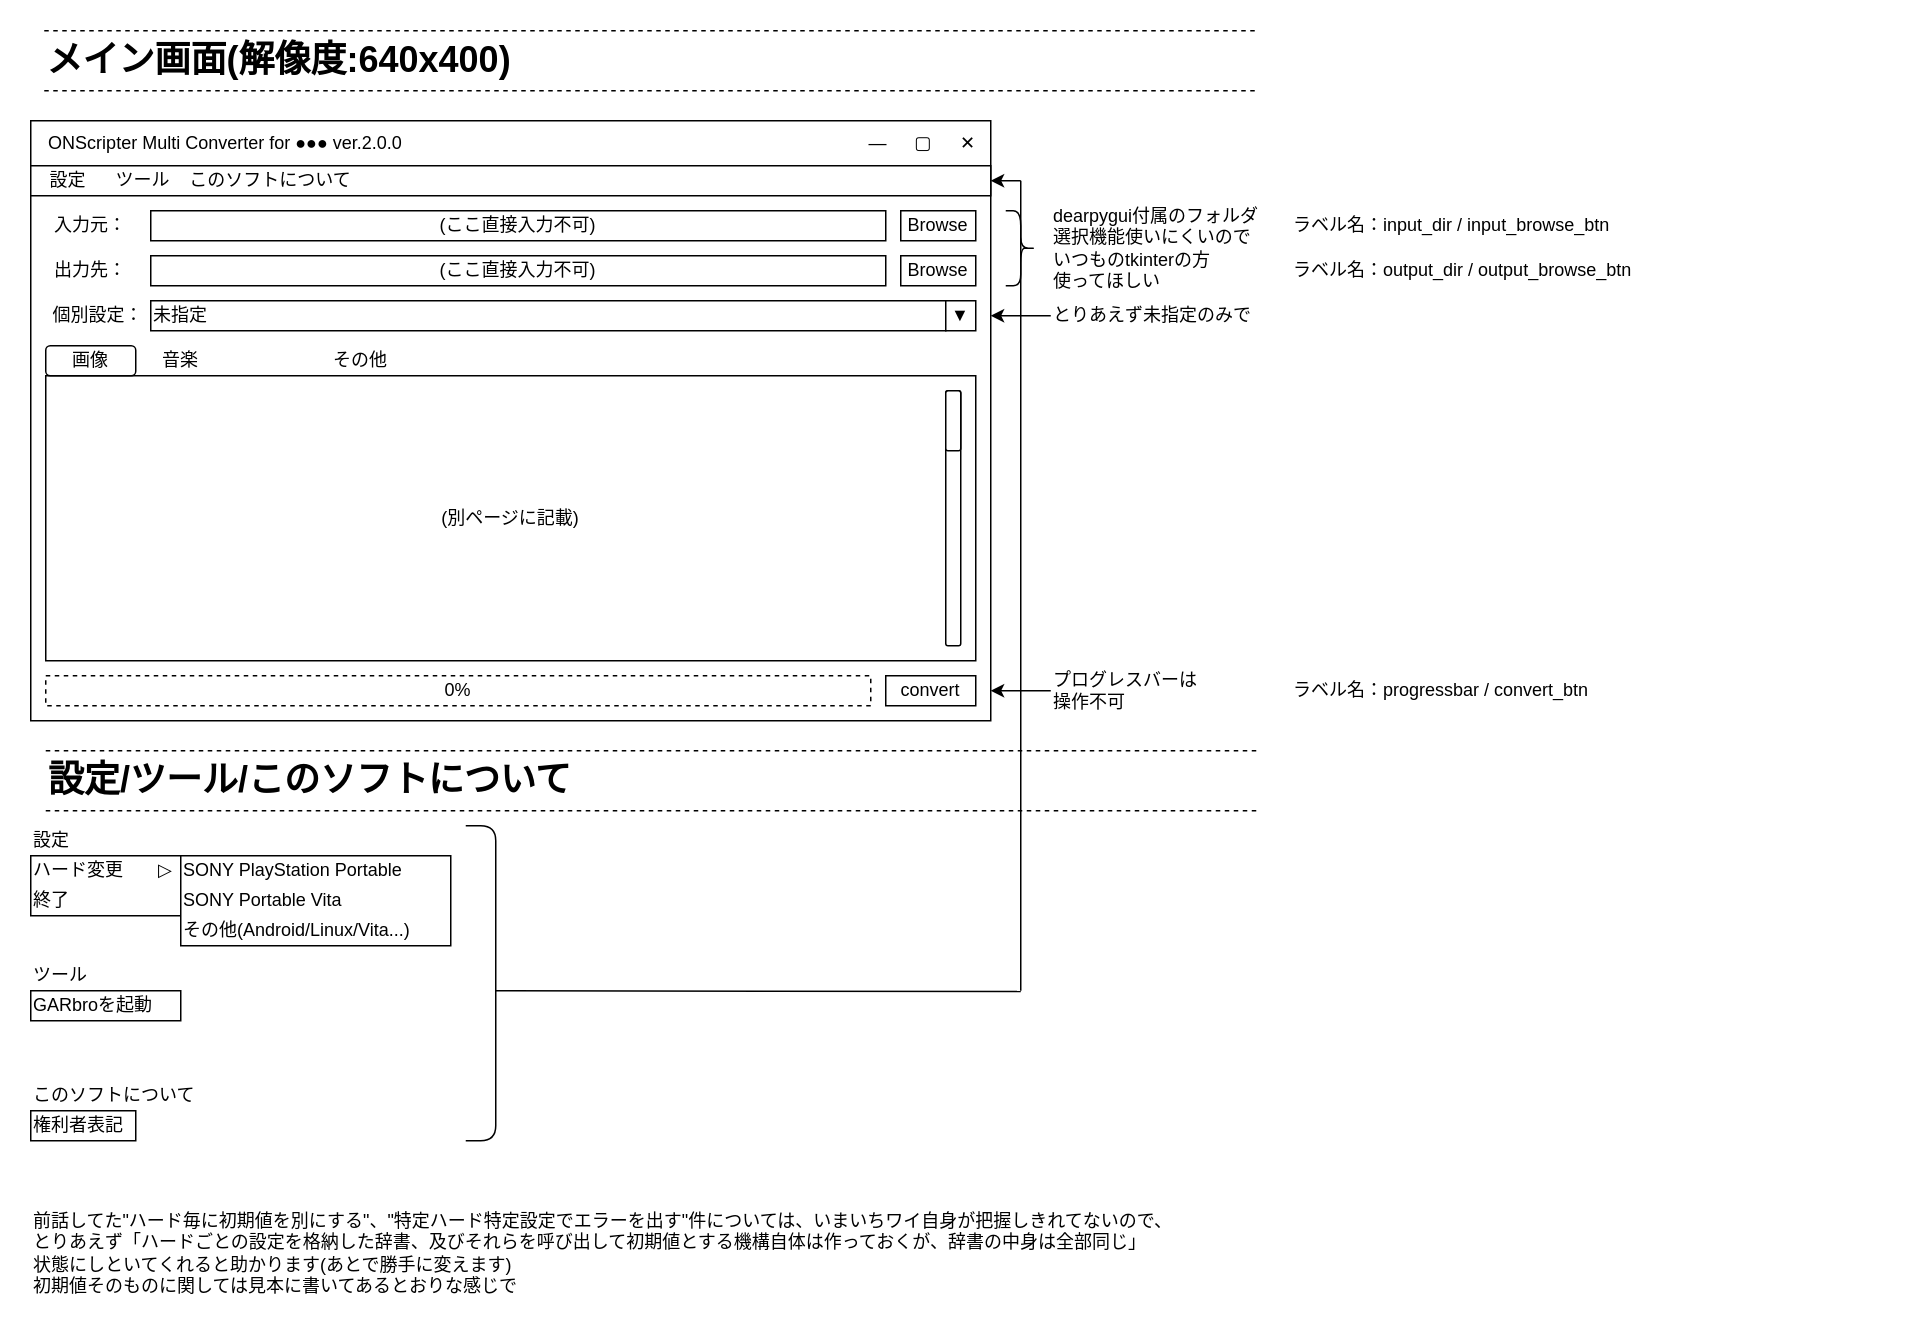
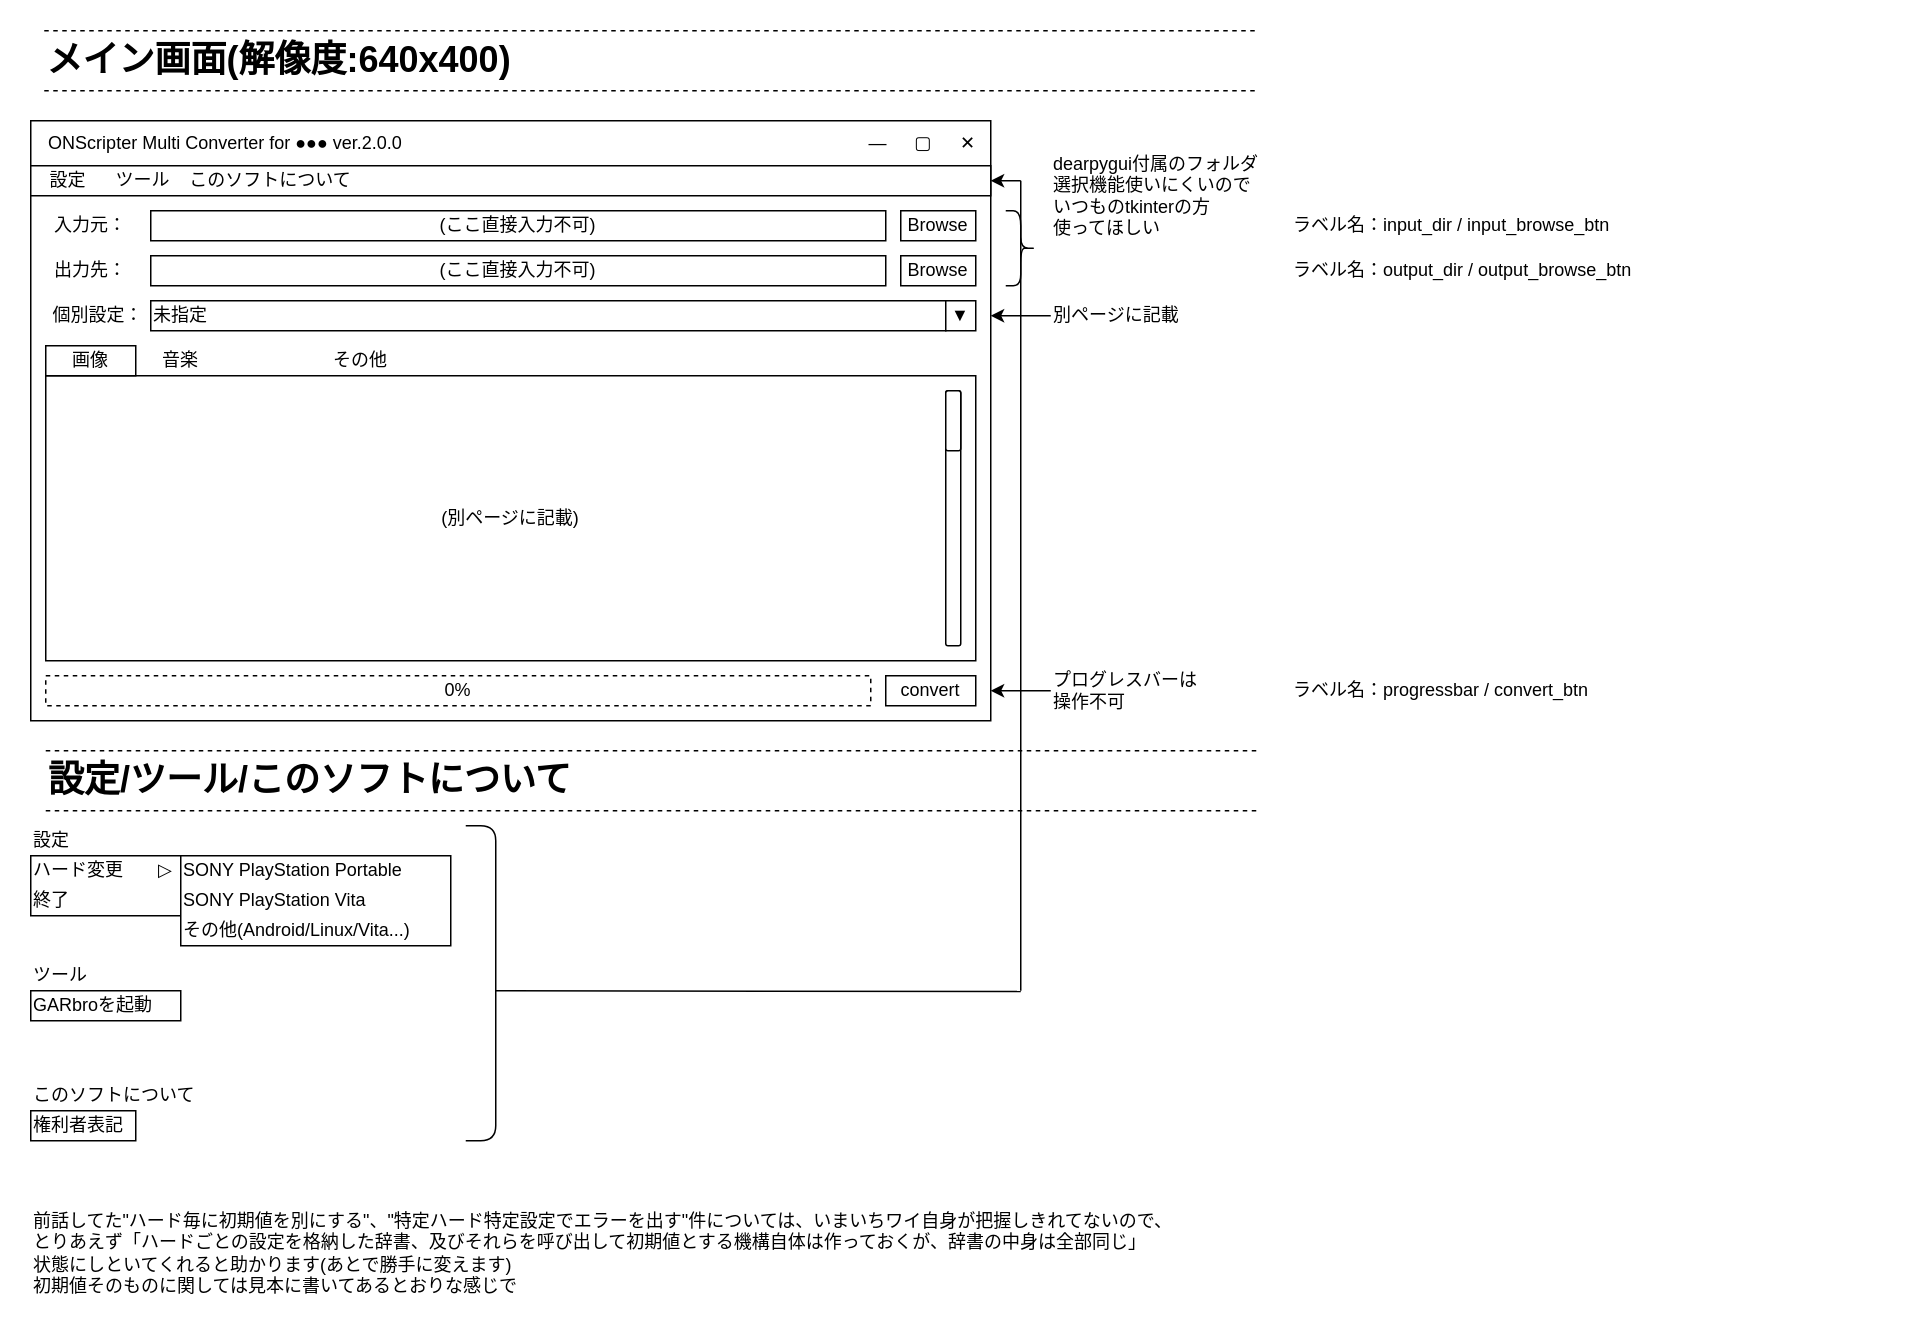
  <mxCell id="0" />
  <mxCell id="1" parent="0" />
  <mxCell id="2" value="" style="rounded=0;whiteSpace=wrap;html=1;" parent="1" vertex="1"><mxGeometry y="80" width="640" height="400" as="geometry" x="20" /></mxCell>
  <mxCell id="3" value="" style="rounded=0;whiteSpace=wrap;html=1;align=center;" parent="1" vertex="1"><mxGeometry y="110" width="640" height="20" as="geometry" x="20" /></mxCell>
  <mxCell id="4" value="(ここ直接入力不可)" style="rounded=0;whiteSpace=wrap;html=1;" parent="1" vertex="1"><mxGeometry x="100" y="140" width="490" height="20" as="geometry" /></mxCell>
  <mxCell id="5" value="Browse" style="rounded=0;whiteSpace=wrap;html=1;" parent="1" vertex="1"><mxGeometry x="600" y="140" width="50" height="20" as="geometry" /></mxCell>
  <mxCell id="6" value="入力元：" style="text;html=1;align=center;verticalAlign=middle;whiteSpace=wrap;rounded=0;" parent="1" vertex="1"><mxGeometry x="30" y="140" width="60" height="20" as="geometry" /></mxCell>
  <mxCell id="7" value="出力先：" style="text;html=1;align=center;verticalAlign=middle;whiteSpace=wrap;rounded=0;" parent="1" vertex="1"><mxGeometry x="30" y="170" width="60" height="20" as="geometry" /></mxCell>
  <mxCell id="8" value="個別設定：" style="text;html=1;align=center;verticalAlign=middle;whiteSpace=wrap;rounded=0;" parent="1" vertex="1"><mxGeometry x="30" y="200" width="70" height="20" as="geometry" /></mxCell>
  <mxCell id="9" value="未指定" style="rounded=0;whiteSpace=wrap;html=1;align=left;" parent="1" vertex="1"><mxGeometry x="100" y="200" width="530" height="20" as="geometry" /></mxCell>
  <mxCell id="10" value="(ここ直接入力不可)" style="rounded=0;whiteSpace=wrap;html=1;" parent="1" vertex="1"><mxGeometry x="100" y="170" width="490" height="20" as="geometry" /></mxCell>
  <mxCell id="11" value="Browse" style="rounded=0;whiteSpace=wrap;html=1;" parent="1" vertex="1"><mxGeometry x="600" y="170" width="50" height="20" as="geometry" /></mxCell>
  <mxCell id="12" value="▼" style="rounded=0;whiteSpace=wrap;html=1;" parent="1" vertex="1"><mxGeometry x="630" y="200" width="20" height="20" as="geometry" /></mxCell>
  <mxCell id="13" value="(別ページに記載)" style="rounded=0;whiteSpace=wrap;html=1;" parent="1" vertex="1"><mxGeometry x="30" y="250" width="620" height="190" as="geometry" /></mxCell>
  <mxCell id="14" value="convert" style="rounded=0;whiteSpace=wrap;html=1;" parent="1" vertex="1"><mxGeometry x="590" y="450" width="60" height="20" as="geometry" /></mxCell>
  <mxCell id="15" value="0%" style="rounded=0;whiteSpace=wrap;html=1;dashed=1;" parent="1" vertex="1"><mxGeometry x="30" y="450" width="550" height="20" as="geometry" /></mxCell>
- <mxCell id="16" value="画像" style="whiteSpace=wrap;html=1;rounded=1;" parent="1" vertex="1"><mxGeometry x="30" y="230" width="60" height="20" as="geometry" /></mxCell>
+ <mxCell id="16" value="画像" style="rounded=0;whiteSpace=wrap;html=1;" parent="1" vertex="1"><mxGeometry x="30" y="230" width="60" height="20" as="geometry" /></mxCell>
  <mxCell id="17" value="" style="rounded=1;whiteSpace=wrap;html=1;" parent="1" vertex="1"><mxGeometry x="630" y="260" width="10" height="170" as="geometry" /></mxCell>
  <mxCell id="18" value="" style="rounded=1;whiteSpace=wrap;html=1;" parent="1" vertex="1"><mxGeometry x="630" y="260" width="10" height="40" as="geometry" /></mxCell>
  <mxCell id="19" value="音楽" style="text;html=1;align=center;verticalAlign=middle;whiteSpace=wrap;rounded=0;" parent="1" vertex="1"><mxGeometry x="90" y="230" width="60" height="20" as="geometry" /></mxCell>
  <mxCell id="20" value="その他" style="text;html=1;align=center;verticalAlign=middle;whiteSpace=wrap;rounded=0;" parent="1" vertex="1"><mxGeometry x="210" y="230" width="60" height="20" as="geometry" /></mxCell>
  <mxCell id="21" value="&lt;span style=&quot;text-align: left;&quot;&gt;―&lt;/span&gt;" style="text;html=1;align=center;verticalAlign=middle;whiteSpace=wrap;rounded=0;" parent="1" vertex="1"><mxGeometry x="570" y="80" width="30" height="30" as="geometry" /></mxCell>
  <mxCell id="22" value="&lt;span style=&quot;text-align: left;&quot;&gt;▢&lt;/span&gt;" style="text;html=1;align=center;verticalAlign=middle;whiteSpace=wrap;rounded=0;" parent="1" vertex="1"><mxGeometry x="600" y="80" width="30" height="30" as="geometry" /></mxCell>
  <mxCell id="23" value="&lt;span style=&quot;text-align: left;&quot;&gt;✕&lt;/span&gt;" style="text;html=1;align=center;verticalAlign=middle;whiteSpace=wrap;rounded=0;" parent="1" vertex="1"><mxGeometry x="630" y="80" width="30" height="30" as="geometry" /></mxCell>
  <mxCell id="24" value="&lt;span style=&quot;&quot;&gt;ONScripter Multi Converter for ●●● ver.2.0.0&lt;/span&gt;" style="text;html=1;align=center;verticalAlign=middle;whiteSpace=wrap;rounded=0;" parent="1" vertex="1"><mxGeometry y="80" width="260" height="30" as="geometry" x="20" /></mxCell>
  <mxCell id="25" value="&lt;span style=&quot;text-align: left;&quot;&gt;ツール&lt;/span&gt;" style="text;html=1;align=center;verticalAlign=middle;whiteSpace=wrap;rounded=0;" parent="1" vertex="1"><mxGeometry x="70" y="110" width="50" height="20" as="geometry" /></mxCell>
  <mxCell id="26" value="&lt;span style=&quot;text-align: left;&quot;&gt;このソフトについて&lt;/span&gt;" style="text;html=1;align=center;verticalAlign=middle;whiteSpace=wrap;rounded=0;" parent="1" vertex="1"><mxGeometry x="120" y="110" width="120" height="20" as="geometry" /></mxCell>
  <mxCell id="27" value="設定" style="text;html=1;align=center;verticalAlign=middle;whiteSpace=wrap;rounded=0;" parent="1" vertex="1"><mxGeometry y="110" width="50" height="20" as="geometry" x="20" /></mxCell>
  <mxCell id="28" value="" style="endArrow=classic;html=1;rounded=0;" parent="1" edge="1"><mxGeometry width="50" height="50" relative="1" as="geometry"><mxPoint x="700" y="210" as="sourcePoint" /><mxPoint x="660" y="210" as="targetPoint" /></mxGeometry></mxCell>
- <mxCell id="29" value="とりあえず未指定のみで" style="text;html=1;align=left;verticalAlign=middle;whiteSpace=wrap;rounded=0;" parent="1" vertex="1"><mxGeometry x="700" y="200" width="140" height="20" as="geometry" /></mxCell>
+ <mxCell id="29" value="別ページに記載" style="text;html=1;align=left;verticalAlign=middle;whiteSpace=wrap;rounded=0;" parent="1" vertex="1"><mxGeometry x="700" y="200" width="140" height="20" as="geometry" /></mxCell>
  <mxCell id="30" value="" style="shape=curlyBracket;whiteSpace=wrap;html=1;rounded=1;flipH=1;labelPosition=right;verticalLabelPosition=middle;align=left;verticalAlign=middle;" parent="1" vertex="1"><mxGeometry x="670" y="140" width="20" height="50" as="geometry" /></mxCell>
- <mxCell id="31" value="dearpygui付属のフォルダ選択機能使いにくいので&lt;br&gt;いつものtkinterの方&lt;br&gt;使ってほしい" style="text;html=1;align=left;verticalAlign=middle;whiteSpace=wrap;rounded=0;" parent="1" vertex="1"><mxGeometry x="700" y="140" width="140" height="50" as="geometry" /></mxCell>
+ <mxCell id="31" value="dearpygui付属のフォルダ選択機能使いにくいので&lt;br&gt;いつものtkinterの方&lt;br&gt;使ってほしい" style="text;html=1;align=left;verticalAlign=middle;whiteSpace=wrap;rounded=0;" parent="1" vertex="1"><mxGeometry x="700" y="105" width="140" height="50" as="geometry" /></mxCell>
  <mxCell id="32" value="" style="endArrow=classic;html=1;rounded=0;" parent="1" edge="1"><mxGeometry width="50" height="50" relative="1" as="geometry"><mxPoint x="680" y="120" as="sourcePoint" /><mxPoint x="660" y="120" as="targetPoint" /></mxGeometry></mxCell>
  <mxCell id="33" value="" style="endArrow=none;html=1;rounded=0;" parent="1" edge="1"><mxGeometry width="50" height="50" relative="1" as="geometry"><mxPoint x="680" y="660" as="sourcePoint" /><mxPoint x="680" y="120" as="targetPoint" /></mxGeometry></mxCell>
  <mxCell id="34" value="" style="endArrow=none;dashed=1;html=1;rounded=0;" parent="1" edge="1"><mxGeometry width="50" height="50" relative="1" as="geometry"><mxPoint x="30" y="500" as="sourcePoint" /><mxPoint x="840" y="500" as="targetPoint" /></mxGeometry></mxCell>
  <mxCell id="35" value="" style="endArrow=classic;html=1;rounded=0;" parent="1" edge="1"><mxGeometry width="50" height="50" relative="1" as="geometry"><mxPoint x="700" y="460" as="sourcePoint" /><mxPoint x="660" y="460" as="targetPoint" /></mxGeometry></mxCell>
  <mxCell id="36" value="設定/ツール/このソフトについて" style="text;strokeColor=none;fillColor=none;html=1;fontSize=24;fontStyle=1;verticalAlign=middle;align=left;" parent="1" vertex="1"><mxGeometry x="30" y="510" width="430" height="20" as="geometry" /></mxCell>
  <mxCell id="37" value="" style="endArrow=none;dashed=1;html=1;rounded=0;" parent="1" edge="1"><mxGeometry width="50" height="50" relative="1" as="geometry"><mxPoint x="30" y="540" as="sourcePoint" /><mxPoint x="840" y="540" as="targetPoint" /></mxGeometry></mxCell>
  <mxCell id="38" value="" style="endArrow=none;dashed=1;html=1;rounded=0;" parent="1" edge="1"><mxGeometry width="50" height="50" relative="1" as="geometry"><mxPoint x="29" y="20" as="sourcePoint" /><mxPoint x="839" y="20" as="targetPoint" /></mxGeometry></mxCell>
  <mxCell id="39" value="メイン画面(解像度:640x400)" style="text;strokeColor=none;fillColor=none;html=1;fontSize=24;fontStyle=1;verticalAlign=middle;align=left;" parent="1" vertex="1"><mxGeometry x="29" y="30" width="430" height="20" as="geometry" /></mxCell>
  <mxCell id="40" value="" style="endArrow=none;dashed=1;html=1;rounded=0;" parent="1" edge="1"><mxGeometry width="50" height="50" relative="1" as="geometry"><mxPoint x="29" y="60" as="sourcePoint" /><mxPoint x="839" y="60" as="targetPoint" /></mxGeometry></mxCell>
  <mxCell id="41" value="設定" style="text;html=1;align=left;verticalAlign=middle;whiteSpace=wrap;rounded=0;" parent="1" vertex="1"><mxGeometry y="550" width="50" height="20" as="geometry" x="20" /></mxCell>
  <mxCell id="42" value="" style="rounded=0;whiteSpace=wrap;html=1;" parent="1" vertex="1"><mxGeometry y="570" width="100" height="40" as="geometry" x="20" /></mxCell>
  <mxCell id="43" value="ハード変更" style="text;html=1;align=left;verticalAlign=middle;whiteSpace=wrap;rounded=0;" parent="1" vertex="1"><mxGeometry y="570" width="70" height="20" as="geometry" x="20" /></mxCell>
  <mxCell id="44" value="終了" style="text;html=1;align=left;verticalAlign=middle;whiteSpace=wrap;rounded=0;" parent="1" vertex="1"><mxGeometry y="590" width="70" height="20" as="geometry" x="20" /></mxCell>
  <mxCell id="45" value="▷" style="text;html=1;align=center;verticalAlign=middle;whiteSpace=wrap;rounded=0;" parent="1" vertex="1"><mxGeometry x="100" y="570" width="20" height="20" as="geometry" /></mxCell>
  <mxCell id="46" value="" style="rounded=0;whiteSpace=wrap;html=1;" parent="1" vertex="1"><mxGeometry x="120" y="570" width="180" height="60" as="geometry" /></mxCell>
  <mxCell id="47" value="&lt;div&gt;SONY PlayStation Portable&lt;/div&gt;" style="text;html=1;align=left;verticalAlign=middle;whiteSpace=wrap;rounded=0;" parent="1" vertex="1"><mxGeometry x="120" y="570" width="180" height="20" as="geometry" /></mxCell>
- <mxCell id="48" value="&lt;div&gt;SONY Portable Vita&lt;/div&gt;" style="text;html=1;align=left;verticalAlign=middle;whiteSpace=wrap;rounded=0;" parent="1" vertex="1"><mxGeometry x="120" y="590" width="180" height="20" as="geometry" /></mxCell>
+ <mxCell id="48" value="&lt;div&gt;SONY PlayStation Vita&lt;/div&gt;" style="text;html=1;align=left;verticalAlign=middle;whiteSpace=wrap;rounded=0;" parent="1" vertex="1"><mxGeometry x="120" y="590" width="180" height="20" as="geometry" /></mxCell>
  <mxCell id="49" value="&lt;div&gt;その他(Android/Linux/Vita...)&lt;/div&gt;" style="text;html=1;align=left;verticalAlign=middle;whiteSpace=wrap;rounded=0;" parent="1" vertex="1"><mxGeometry x="120" y="610" width="180" height="20" as="geometry" /></mxCell>
  <mxCell id="50" value="ツール" style="text;html=1;align=left;verticalAlign=middle;whiteSpace=wrap;rounded=0;" parent="1" vertex="1"><mxGeometry y="640" width="50" height="20" as="geometry" x="20" /></mxCell>
  <mxCell id="51" value="" style="rounded=0;whiteSpace=wrap;html=1;" parent="1" vertex="1"><mxGeometry y="660" width="100" height="20" as="geometry" x="20" /></mxCell>
  <mxCell id="52" value="&lt;div&gt;GARbroを起動&lt;/div&gt;" style="text;html=1;align=left;verticalAlign=middle;whiteSpace=wrap;rounded=0;" parent="1" vertex="1"><mxGeometry y="660" width="100" height="20" as="geometry" x="20" /></mxCell>
  <mxCell id="53" value="このソフトについて" style="text;html=1;align=left;verticalAlign=middle;whiteSpace=wrap;rounded=0;" parent="1" vertex="1"><mxGeometry y="720" width="120" height="20" as="geometry" x="20" /></mxCell>
  <mxCell id="54" value="" style="rounded=0;whiteSpace=wrap;html=1;" parent="1" vertex="1"><mxGeometry y="740" width="70" height="20" as="geometry" x="20" /></mxCell>
  <mxCell id="55" value="&lt;div&gt;権利者表記&lt;/div&gt;" style="text;html=1;align=left;verticalAlign=middle;whiteSpace=wrap;rounded=0;" parent="1" vertex="1"><mxGeometry y="740" width="70" height="20" as="geometry" x="20" /></mxCell>
  <mxCell id="56" value="" style="endArrow=none;html=1;rounded=0;" parent="1" edge="1"><mxGeometry width="50" height="50" relative="1" as="geometry"><mxPoint x="330" y="660" as="sourcePoint" /><mxPoint x="680" y="660.5" as="targetPoint" /></mxGeometry></mxCell>
  <mxCell id="57" value="" style="shape=curlyBracket;whiteSpace=wrap;html=1;rounded=1;flipH=1;labelPosition=right;verticalLabelPosition=middle;align=left;verticalAlign=middle;size=0;" parent="1" vertex="1"><mxGeometry x="310" y="550" width="20" height="210" as="geometry" /></mxCell>
  <mxCell id="58" value="プログレスバーは&lt;br&gt;操作不可" style="text;html=1;align=left;verticalAlign=middle;whiteSpace=wrap;rounded=0;" parent="1" vertex="1"><mxGeometry x="700" y="440" width="140" height="40" as="geometry" /></mxCell>
  <mxCell id="59" value="ラベル名：input_dir&lt;span style=&quot;text-align: center;&quot;&gt;&amp;nbsp;/&amp;nbsp;&lt;/span&gt;input_b&lt;span style=&quot;text-align: center;&quot;&gt;rowse_btn&lt;/span&gt;" style="text;html=1;strokeColor=none;fillColor=none;align=left;verticalAlign=middle;whiteSpace=wrap;rounded=0;" vertex="1" parent="1"><mxGeometry x="860" y="140" width="400" height="20" as="geometry" /></mxCell>
  <mxCell id="60" value="ラベル名：output_dir&lt;span style=&quot;text-align: center;&quot;&gt;&amp;nbsp;/&amp;nbsp;&lt;/span&gt;output_b&lt;span style=&quot;text-align: center;&quot;&gt;rowse_btn&lt;/span&gt;" style="text;html=1;strokeColor=none;fillColor=none;align=left;verticalAlign=middle;whiteSpace=wrap;rounded=0;" vertex="1" parent="1"><mxGeometry x="860" y="170" width="400" height="20" as="geometry" /></mxCell>
  <mxCell id="61" value="ラベル名：progressbar / convert_btn" style="text;html=1;strokeColor=none;fillColor=none;align=left;verticalAlign=middle;whiteSpace=wrap;rounded=0;" vertex="1" parent="1"><mxGeometry x="860" y="450" width="400" height="20" as="geometry" /></mxCell>
  <mxCell id="62" value="前話してた&quot;ハード毎に初期値を別にする&quot;、&quot;特定ハード特定設定でエラーを出す&quot;件については、いまいちワイ自身が把握しきれてないので、&lt;br&gt;とりあえず「ハードごとの設定を格納した辞書、及びそれらを呼び出して初期値とする機構自体は作っておくが、辞書の中身は全部同じ」&lt;br&gt;状態にしといてくれると助かります(あとで勝手に変えます)&lt;br&gt;初期値そのものに関しては見本に書いてあるとおりな感じで" style="text;html=1;strokeColor=none;fillColor=none;align=left;verticalAlign=middle;whiteSpace=wrap;rounded=0;" vertex="1" parent="1"><mxGeometry y="800" width="820" height="70" as="geometry" x="20" /></mxCell>
